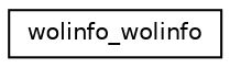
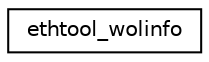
  digraph {
    rankdir=LR
-   n1 [color=black fillcolor=white fontname=Helvetica fontsize=10 height=0.2 label=wolinfo_wolinfo shape=record style=filled width=0.4]
+   n1 [color=black fillcolor=white fontname=Helvetica fontsize=10 height=0.2 label=ethtool_wolinfo shape=record style=filled width=0.4]
  }
